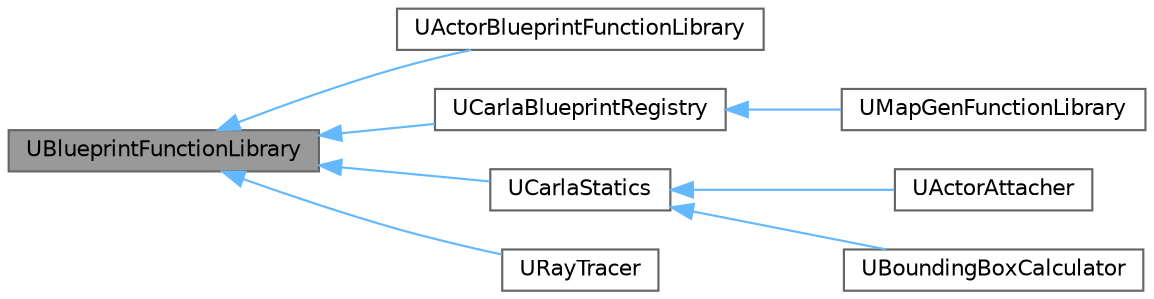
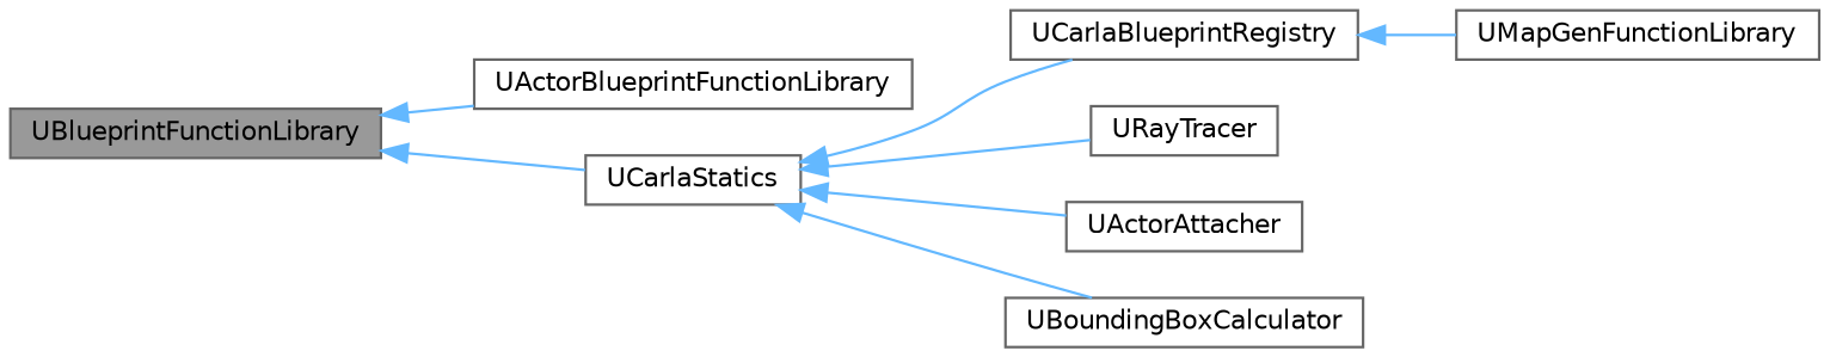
  digraph {
    rankdir=LR
    node [color=gray40 fillcolor=white fontname=Helvetica fontsize=10 shape=box style=filled]
    edge [color=steelblue1 dir=back fontname=Helvetica fontsize=10 labelfontname=Helvetica labelfontsize=10 style=solid]
    n1 [fillcolor=grey60 fontcolor=black height=0.2 label=UBlueprintFunctionLibrary width=0.4]
    n2 [height=0.2 label=UActorBlueprintFunctionLibrary width=0.4]
    n3 [height=0.2 label=UCarlaBlueprintRegistry width=0.4]
    n4 [height=0.2 label=UCarlaStatics width=0.4]
    n5 [height=0.2 label=URayTracer width=0.4]
    n6 [height=0.2 label=UActorAttacher width=0.4]
    n7 [height=0.2 label=UBoundingBoxCalculator width=0.4]
    n8 [height=0.2 label=UMapGenFunctionLibrary width=0.4]
    n1 -> n2
-   n1 -> n3
+   n4 -> n3
    n1 -> n4
-   n1 -> n5
+   n4 -> n5
    n3 -> n8
    n4 -> n6
    n4 -> n7
  }
